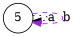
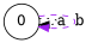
  digraph {
-   n1 [label=5 shape=circle]
+   n1 [label=0 shape=circle]
    n1 -> n1 [label=a color=black style=dotted]
    n1 -> n1 [label=b color=purple style=dashed]
  }
